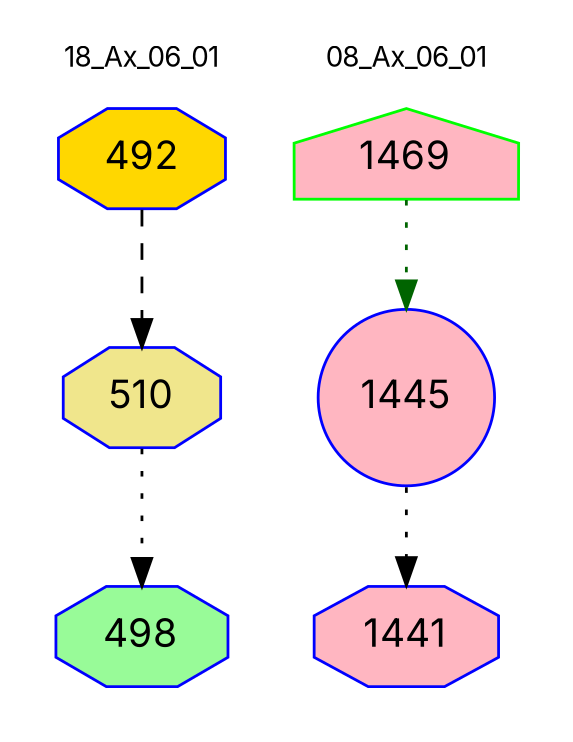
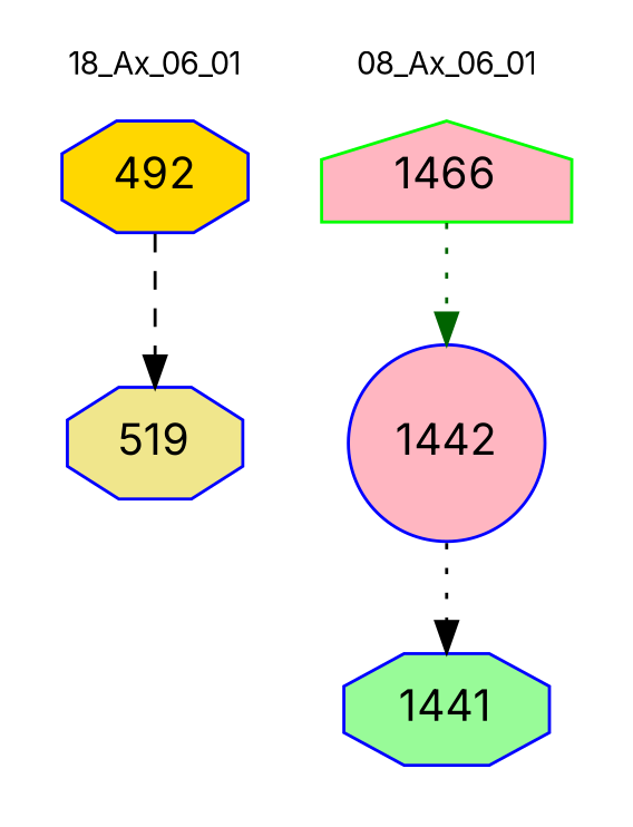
  digraph {
    fontname=Inter
    node [color=blue fillcolor=palegreen fontname=Inter shape=octagon style=filled]
    edge [color=black fontname=Inter style=dotted]
    n1 [fillcolor=gold label=492]
-   n2 [fillcolor=khaki label=510]
-   n3 [label=498]
-   n4 [color=green fillcolor=lightpink label=1469 shape=house]
-   n5 [fillcolor=lightpink label=1445 shape=circle]
-   n6 [fillcolor=lightpink label=1441]
+   n2 [fillcolor=khaki label=519]
+   n4 [color=green fillcolor=lightpink label=1466 shape=house]
+   n5 [fillcolor=lightpink label=1442 shape=circle]
+   n6 [label=1441]
    subgraph cluster_1 {
      color=white
      fontsize=10
      label="18_Ax_06_01"
      n1
      n2
-     n3
    }
    subgraph cluster_2 {
      color=white
      fontsize=10
      label="08_Ax_06_01"
      n4
      n5
      n6
    }
    n1 -> n2 [style=dashed]
-   n2 -> n3
    n4 -> n5 [color=darkgreen]
    n5 -> n6
  }
